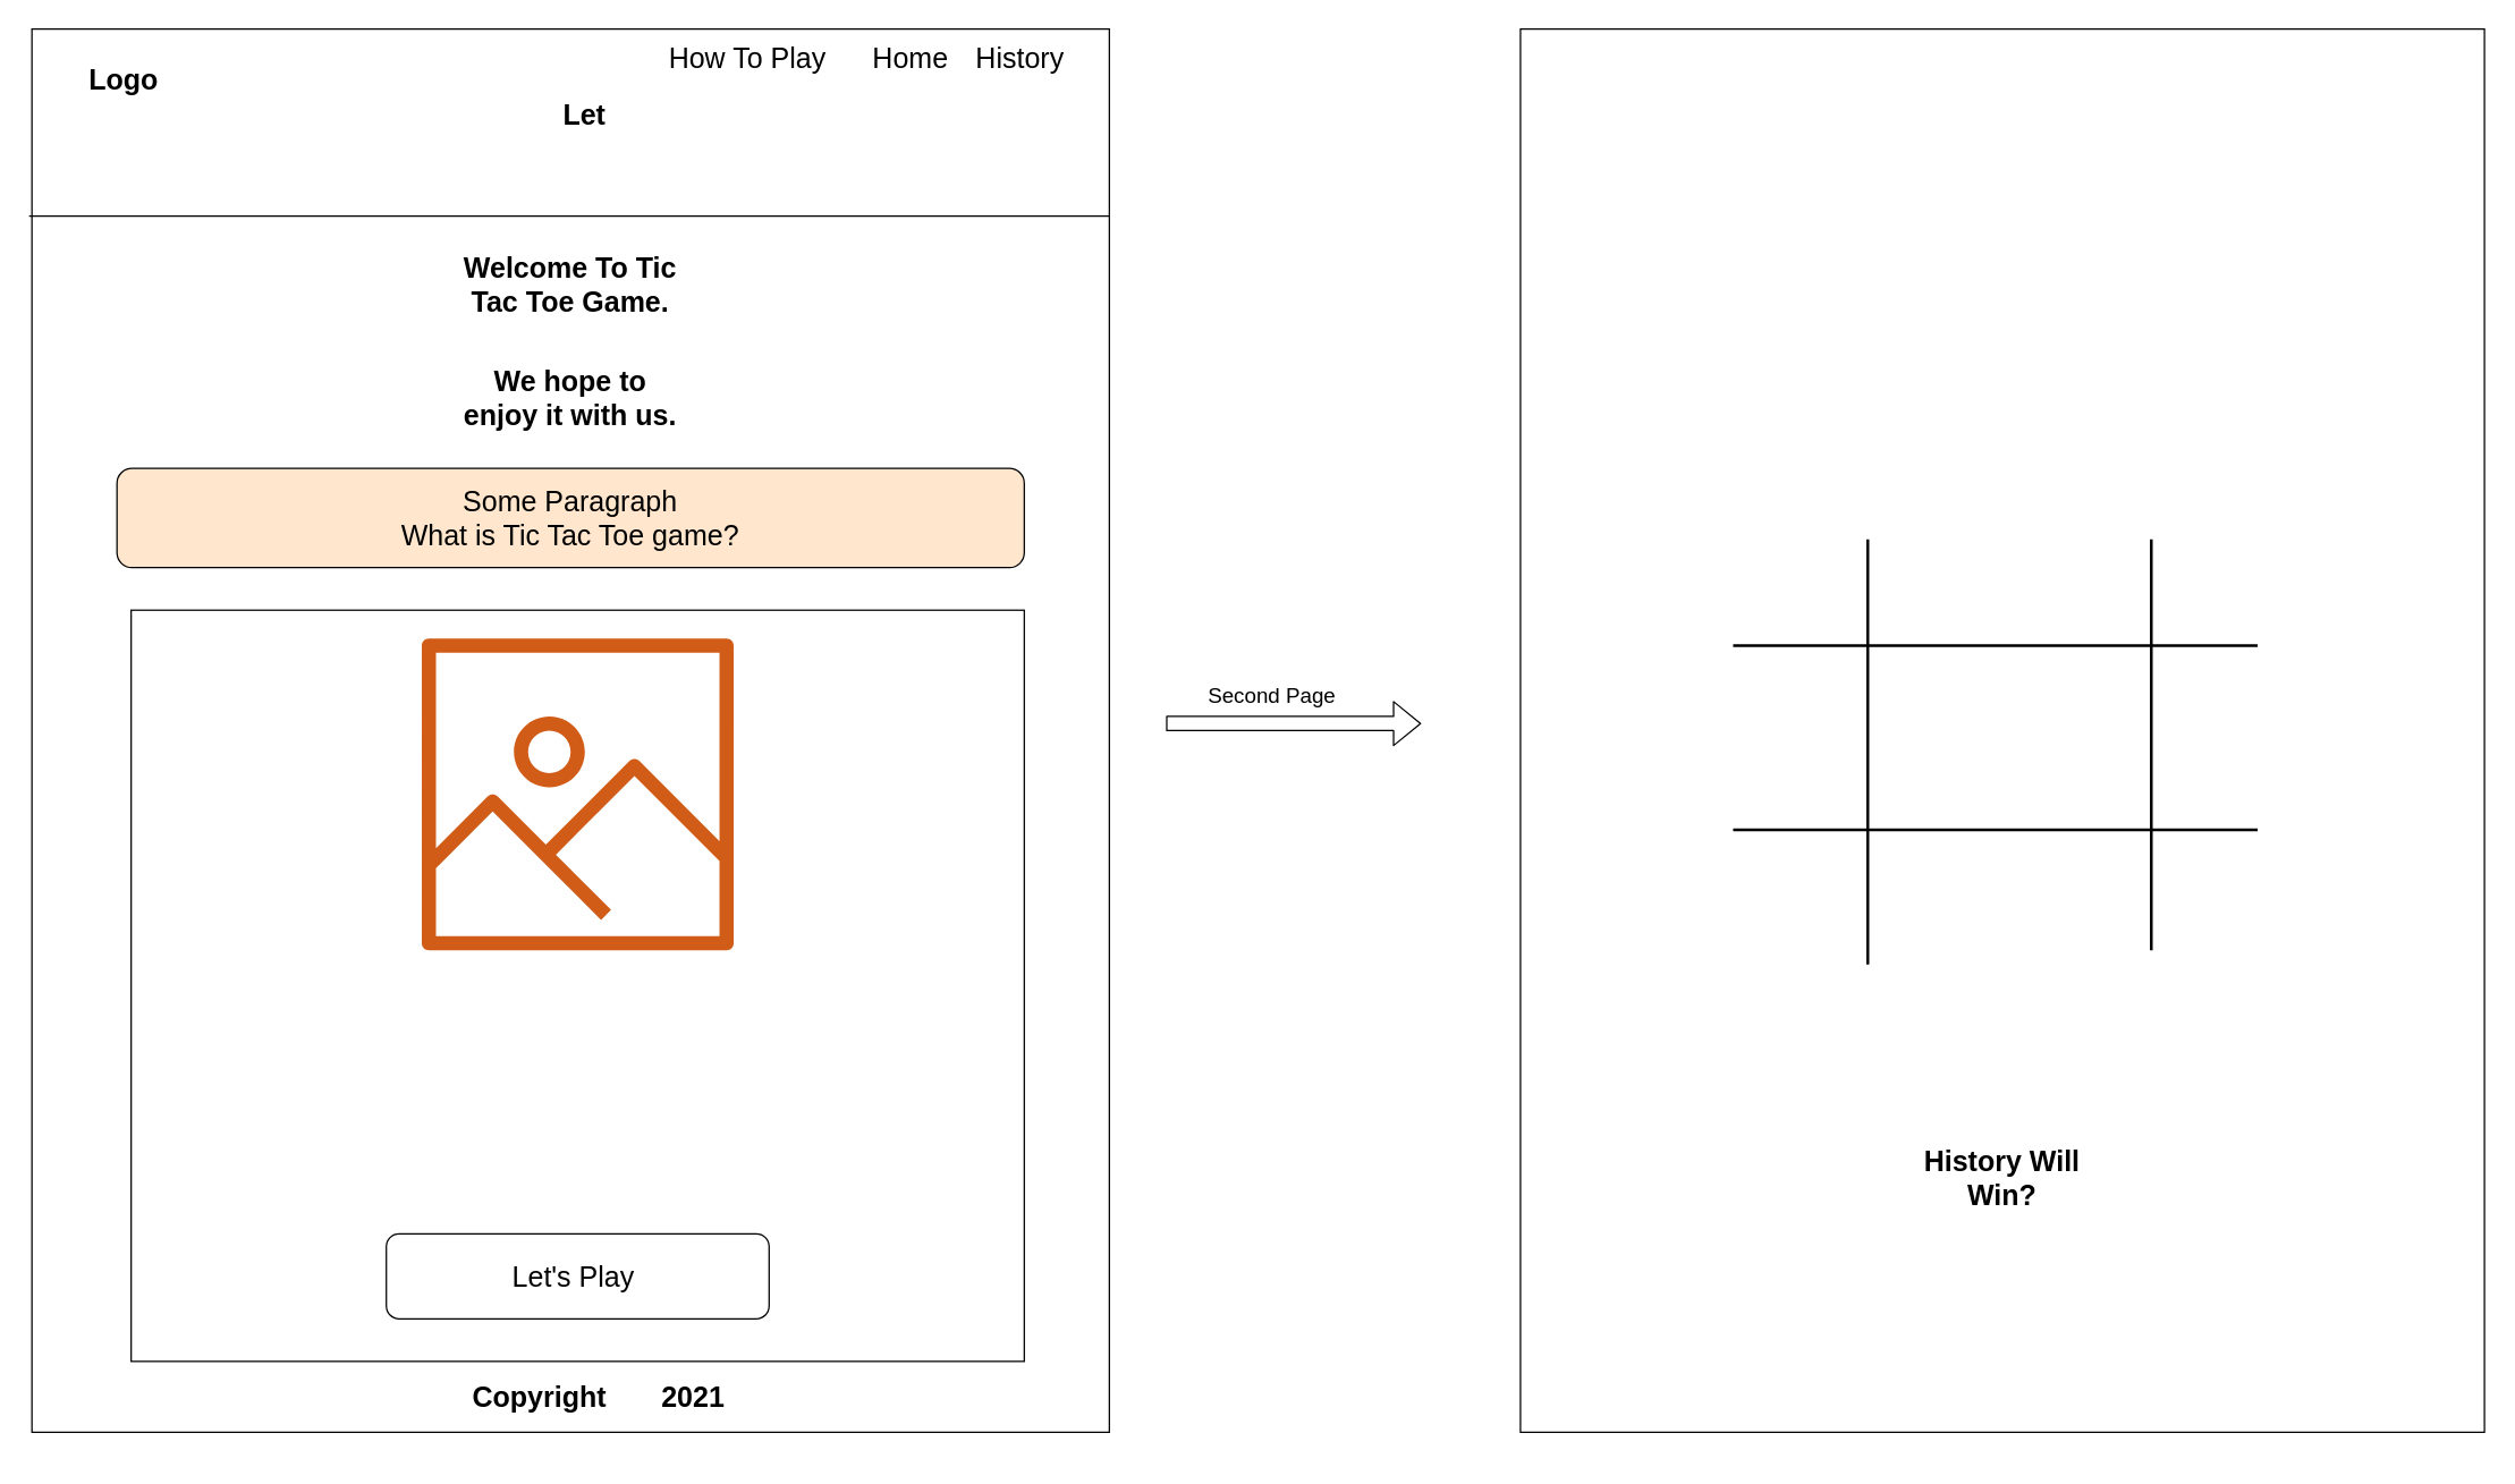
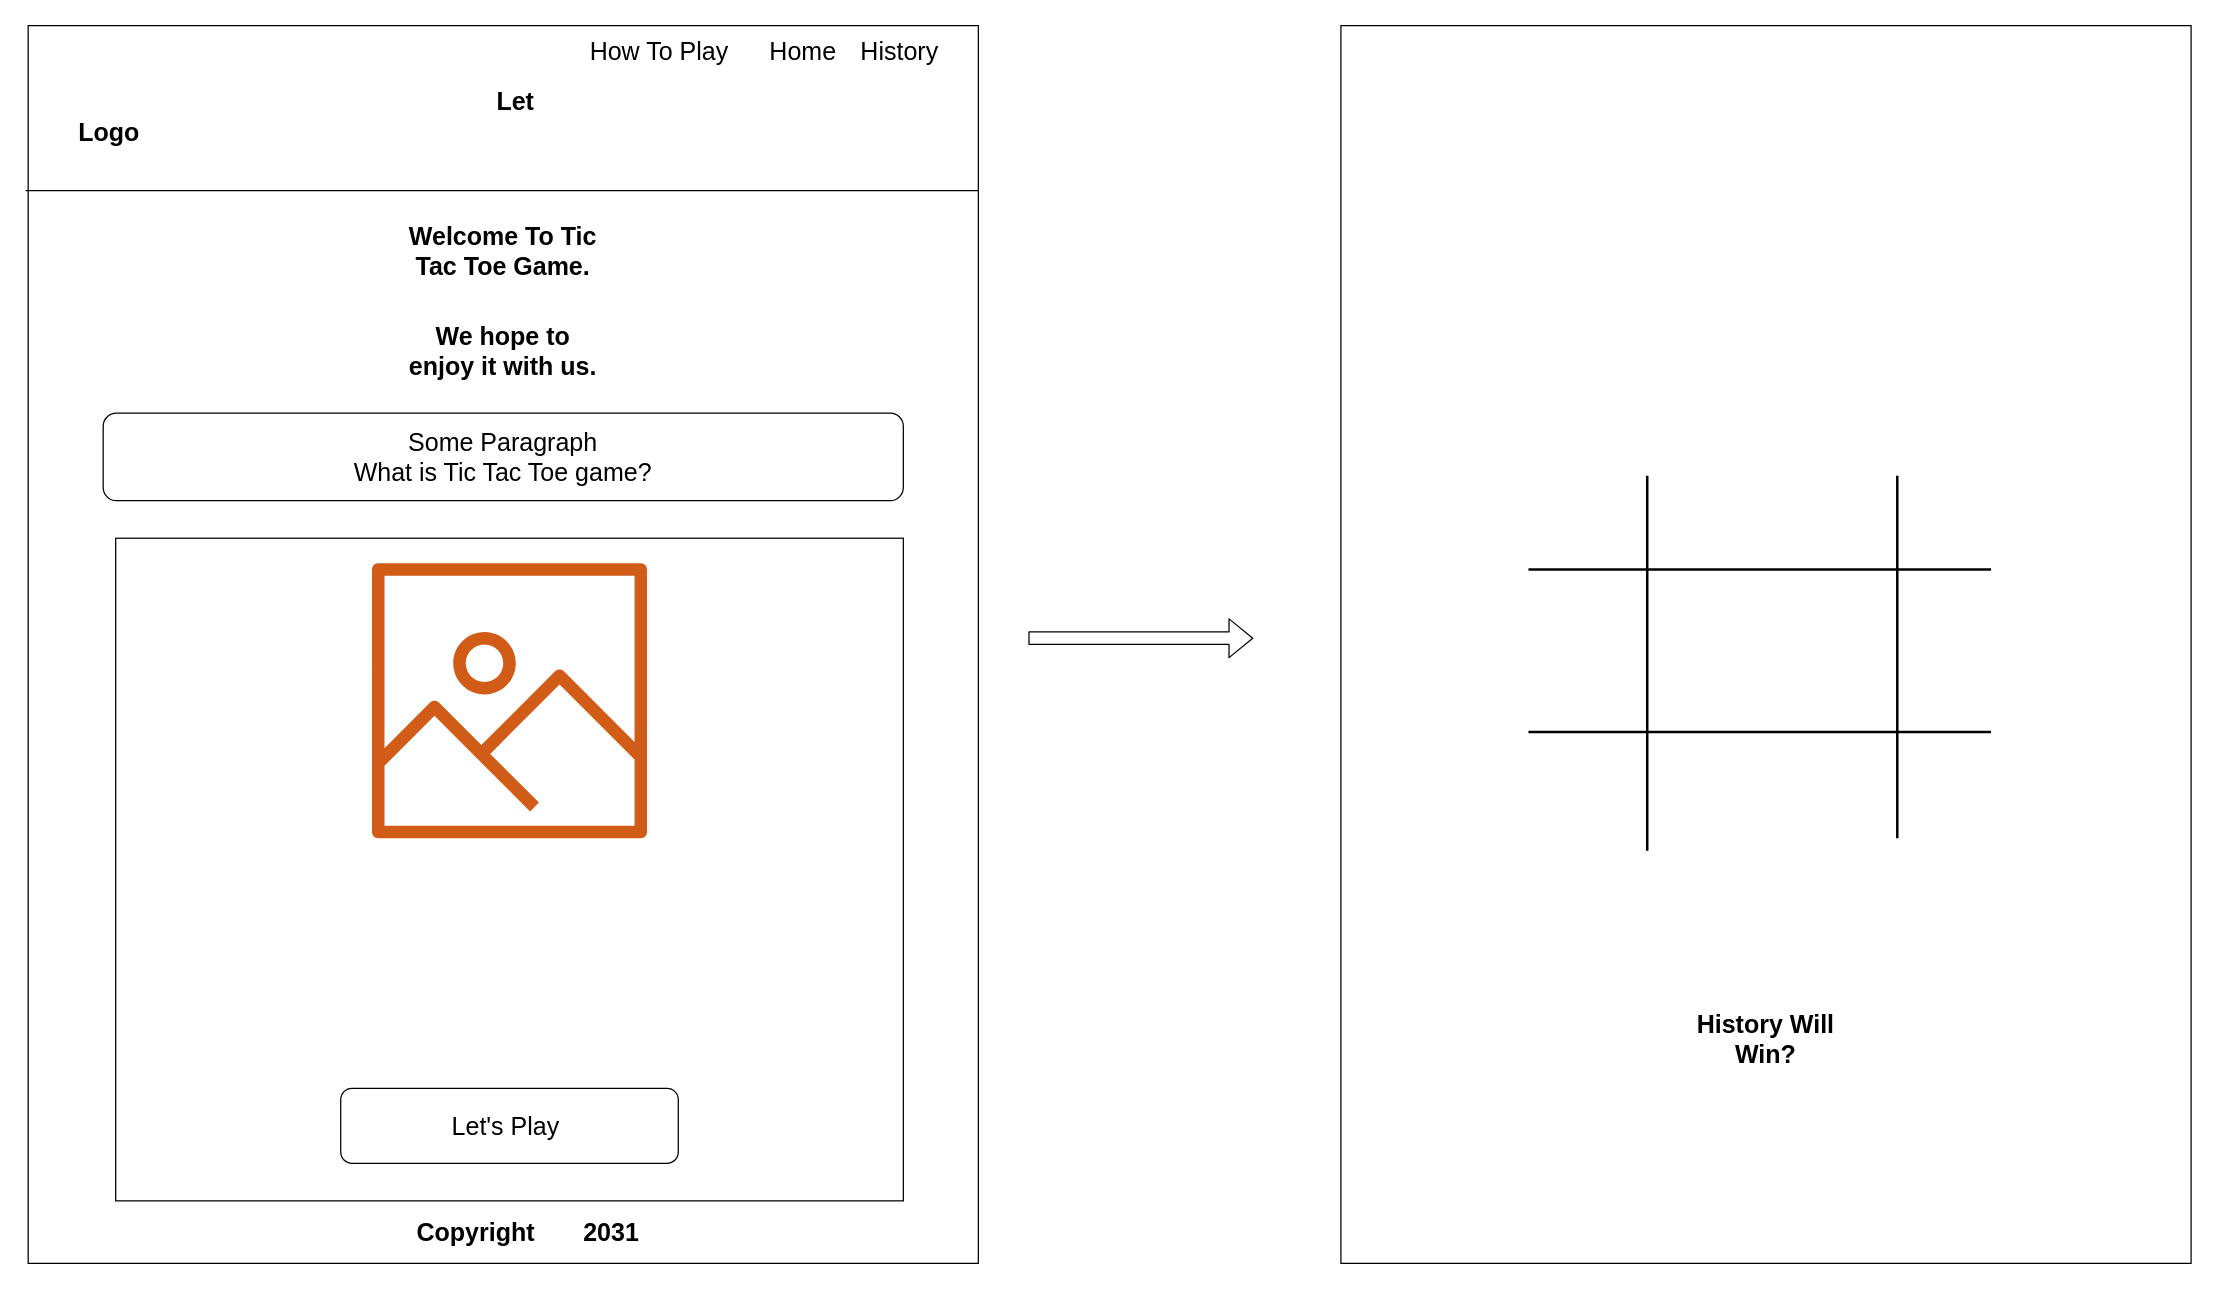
  <mxCell id="0" />
  <mxCell id="1" parent="0" />
  <mxCell id="2" value="" style="rounded=0;whiteSpace=wrap;html=1;" parent="1" vertex="1"><mxGeometry x="22" y="20" width="760" height="990" as="geometry" /></mxCell>
  <mxCell id="3" value="" style="endArrow=none;html=1;" parent="1" edge="1"><mxGeometry width="50" height="50" relative="1" as="geometry"><mxPoint x="20" y="152" as="sourcePoint" /><mxPoint x="782" y="152" as="targetPoint" /></mxGeometry></mxCell>
  <mxCell id="4" value="Home" style="text;html=1;strokeColor=none;fillColor=none;align=center;verticalAlign=middle;whiteSpace=wrap;rounded=0;fontSize=20;" parent="1" vertex="1"><mxGeometry x="622" y="30" width="40" height="20" as="geometry" /></mxCell>
  <mxCell id="5" value="History&amp;nbsp;" style="text;html=1;strokeColor=none;fillColor=none;align=center;verticalAlign=middle;whiteSpace=wrap;rounded=0;fontSize=20;" parent="1" vertex="1"><mxGeometry x="702" y="30" width="40" height="20" as="geometry" /></mxCell>
- <mxCell id="6" value="Logo" style="text;html=1;strokeColor=none;fillColor=none;align=center;verticalAlign=middle;whiteSpace=wrap;rounded=0;fontSize=20;fontStyle=1" parent="1" vertex="1"><mxGeometry x="42" y="30" width="90" height="50" as="geometry" /></mxCell>
+ <mxCell id="6" value="Logo" style="text;html=1;strokeColor=none;fillColor=none;align=center;verticalAlign=middle;whiteSpace=wrap;rounded=0;fontSize=20;fontStyle=1" parent="1" vertex="1"><mxGeometry x="42" y="80" width="90" height="50" as="geometry" /></mxCell>
  <mxCell id="7" value="Let" style="text;html=1;strokeColor=none;fillColor=none;align=center;verticalAlign=middle;whiteSpace=wrap;rounded=0;fontSize=20;fontStyle=1" parent="1" vertex="1"><mxGeometry x="332" y="40" width="160" height="80" as="geometry" /></mxCell>
  <mxCell id="8" value="Welcome To Tic Tac Toe Game.&lt;br&gt;" style="text;html=1;strokeColor=none;fillColor=none;align=center;verticalAlign=middle;whiteSpace=wrap;rounded=0;fontSize=20;fontStyle=1" parent="1" vertex="1"><mxGeometry x="322" y="160" width="160" height="80" as="geometry" /></mxCell>
  <mxCell id="9" value="We hope to enjoy it with us." style="text;html=1;strokeColor=none;fillColor=none;align=center;verticalAlign=middle;whiteSpace=wrap;rounded=0;fontSize=20;fontStyle=1" parent="1" vertex="1"><mxGeometry x="322" y="240" width="160" height="80" as="geometry" /></mxCell>
  <mxCell id="10" value="How To Play" style="text;html=1;strokeColor=none;fillColor=none;align=center;verticalAlign=middle;whiteSpace=wrap;rounded=0;fontSize=20;" parent="1" vertex="1"><mxGeometry x="452" y="30" width="150" height="20" as="geometry" /></mxCell>
- <mxCell id="11" value="Some Paragraph&lt;br&gt;What is Tic Tac Toe game?" style="rounded=1;whiteSpace=wrap;html=1;fontSize=20;fillColor=#ffe6cc;" parent="1" vertex="1"><mxGeometry x="82" y="330" width="640" height="70" as="geometry" /></mxCell>
+ <mxCell id="11" value="Some Paragraph&lt;br&gt;What is Tic Tac Toe game?" style="rounded=1;whiteSpace=wrap;html=1;fontSize=20;" parent="1" vertex="1"><mxGeometry x="82" y="330" width="640" height="70" as="geometry" /></mxCell>
  <mxCell id="12" value="" style="rounded=0;whiteSpace=wrap;html=1;fontSize=20;" parent="1" vertex="1"><mxGeometry x="92" y="430" width="630" height="530" as="geometry" /></mxCell>
  <mxCell id="13" value="" style="outlineConnect=0;fontColor=#232F3E;gradientColor=none;fillColor=#D05C17;strokeColor=none;dashed=0;verticalLabelPosition=bottom;verticalAlign=top;align=center;html=1;fontSize=12;fontStyle=0;aspect=fixed;pointerEvents=1;shape=mxgraph.aws4.container_registry_image;" parent="1" vertex="1"><mxGeometry x="297" y="450" width="220" height="220" as="geometry" /></mxCell>
  <mxCell id="14" value="" style="whiteSpace=wrap;html=1;rounded=1;" parent="1" vertex="1"><mxGeometry x="272" y="870" width="270" height="60" as="geometry" /></mxCell>
  <mxCell id="15" value="Let's Play&amp;nbsp;" style="text;html=1;strokeColor=none;fillColor=none;align=center;verticalAlign=middle;whiteSpace=wrap;rounded=0;fontSize=20;" parent="1" vertex="1"><mxGeometry x="357" y="890" width="100" height="20" as="geometry" /></mxCell>
  <mxCell id="16" value="" style="shape=image;html=1;verticalAlign=top;verticalLabelPosition=bottom;labelBackgroundColor=#ffffff;imageAspect=0;aspect=fixed;image=https://cdn4.iconfinder.com/data/icons/miu-social/60/whatsapp-social-media-128.png" vertex="1" parent="1"><mxGeometry x="132" y="960" width="50" height="50" as="geometry" /></mxCell>
  <mxCell id="17" value="" style="shape=image;html=1;verticalAlign=top;verticalLabelPosition=bottom;labelBackgroundColor=#ffffff;imageAspect=0;aspect=fixed;image=https://cdn1.iconfinder.com/data/icons/logos-and-brands-3/512/147_Gmail_logo_logos-128.png" vertex="1" parent="1"><mxGeometry x="204" y="965.5" width="39" height="39" as="geometry" /></mxCell>
- <mxCell id="18" value="Copyright&amp;nbsp; &amp;nbsp; &amp;nbsp; &amp;nbsp;2021" style="text;html=1;strokeColor=none;fillColor=none;align=center;verticalAlign=middle;whiteSpace=wrap;rounded=0;fontSize=20;fontStyle=1" vertex="1" parent="1"><mxGeometry x="322" y="945" width="200" height="80" as="geometry" /></mxCell>
+ <mxCell id="18" value="Copyright&amp;nbsp; &amp;nbsp; &amp;nbsp; &amp;nbsp;2031" style="text;html=1;strokeColor=none;fillColor=none;align=center;verticalAlign=middle;whiteSpace=wrap;rounded=0;fontSize=20;fontStyle=1" vertex="1" parent="1"><mxGeometry x="322" y="945" width="200" height="80" as="geometry" /></mxCell>
  <mxCell id="19" value="" style="shape=image;html=1;verticalAlign=top;verticalLabelPosition=bottom;labelBackgroundColor=#ffffff;imageAspect=0;aspect=fixed;image=https://cdn2.iconfinder.com/data/icons/font-awesome/1792/copyright-128.png" vertex="1" parent="1"><mxGeometry x="432" y="972.5" width="25" height="25" as="geometry" /></mxCell>
  <mxCell id="20" value="" style="rounded=0;whiteSpace=wrap;html=1;" vertex="1" parent="1"><mxGeometry x="1072" y="20" width="680" height="990" as="geometry" /></mxCell>
  <mxCell id="21" value="" style="shape=flexArrow;endArrow=classic;html=1;" edge="1" parent="1"><mxGeometry width="50" height="50" relative="1" as="geometry"><mxPoint x="822" y="510" as="sourcePoint" /><mxPoint x="1002" y="510" as="targetPoint" /></mxGeometry></mxCell>
- <mxCell id="22" value="Second Page" style="text;html=1;strokeColor=none;fillColor=none;align=center;verticalAlign=middle;whiteSpace=wrap;rounded=0;fontSize=15;" vertex="1" parent="1"><mxGeometry x="842" y="480" width="110" height="20" as="geometry" /></mxCell>
  <mxCell id="23" value="" style="line;strokeWidth=2;direction=south;html=1;fontSize=15;" vertex="1" parent="1"><mxGeometry x="1512" y="380" width="10" height="290" as="geometry" /></mxCell>
  <mxCell id="24" value="" style="line;strokeWidth=2;direction=south;html=1;fontSize=15;" vertex="1" parent="1"><mxGeometry x="1312" y="380" width="10" height="300" as="geometry" /></mxCell>
  <mxCell id="25" value="" style="line;strokeWidth=2;html=1;fontSize=15;" vertex="1" parent="1"><mxGeometry x="1222" y="450" width="370" height="10" as="geometry" /></mxCell>
  <mxCell id="26" value="" style="line;strokeWidth=2;html=1;fontSize=15;" vertex="1" parent="1"><mxGeometry x="1222" y="580" width="370" height="10" as="geometry" /></mxCell>
  <mxCell id="27" value="" style="shape=image;html=1;verticalAlign=top;verticalLabelPosition=bottom;labelBackgroundColor=#ffffff;imageAspect=0;aspect=fixed;image=https://cdn1.iconfinder.com/data/icons/social-media-vol-1/24/_x-128.png;fontSize=15;" vertex="1" parent="1"><mxGeometry x="1392" y="490" width="59" height="59" as="geometry" /></mxCell>
  <mxCell id="28" value="" style="shape=image;html=1;verticalAlign=top;verticalLabelPosition=bottom;labelBackgroundColor=#ffffff;imageAspect=0;aspect=fixed;image=https://cdn2.iconfinder.com/data/icons/font-awesome/1792/circle-o-128.png;fontSize=15;fontColor=#000000;" vertex="1" parent="1"><mxGeometry x="1522" y="380" width="68" height="68" as="geometry" /></mxCell>
  <mxCell id="29" value="History Will Win?" style="text;html=1;strokeColor=none;fillColor=none;align=center;verticalAlign=middle;whiteSpace=wrap;rounded=0;fontSize=20;fontStyle=1" vertex="1" parent="1"><mxGeometry x="1332" y="790" width="160" height="80" as="geometry" /></mxCell>
